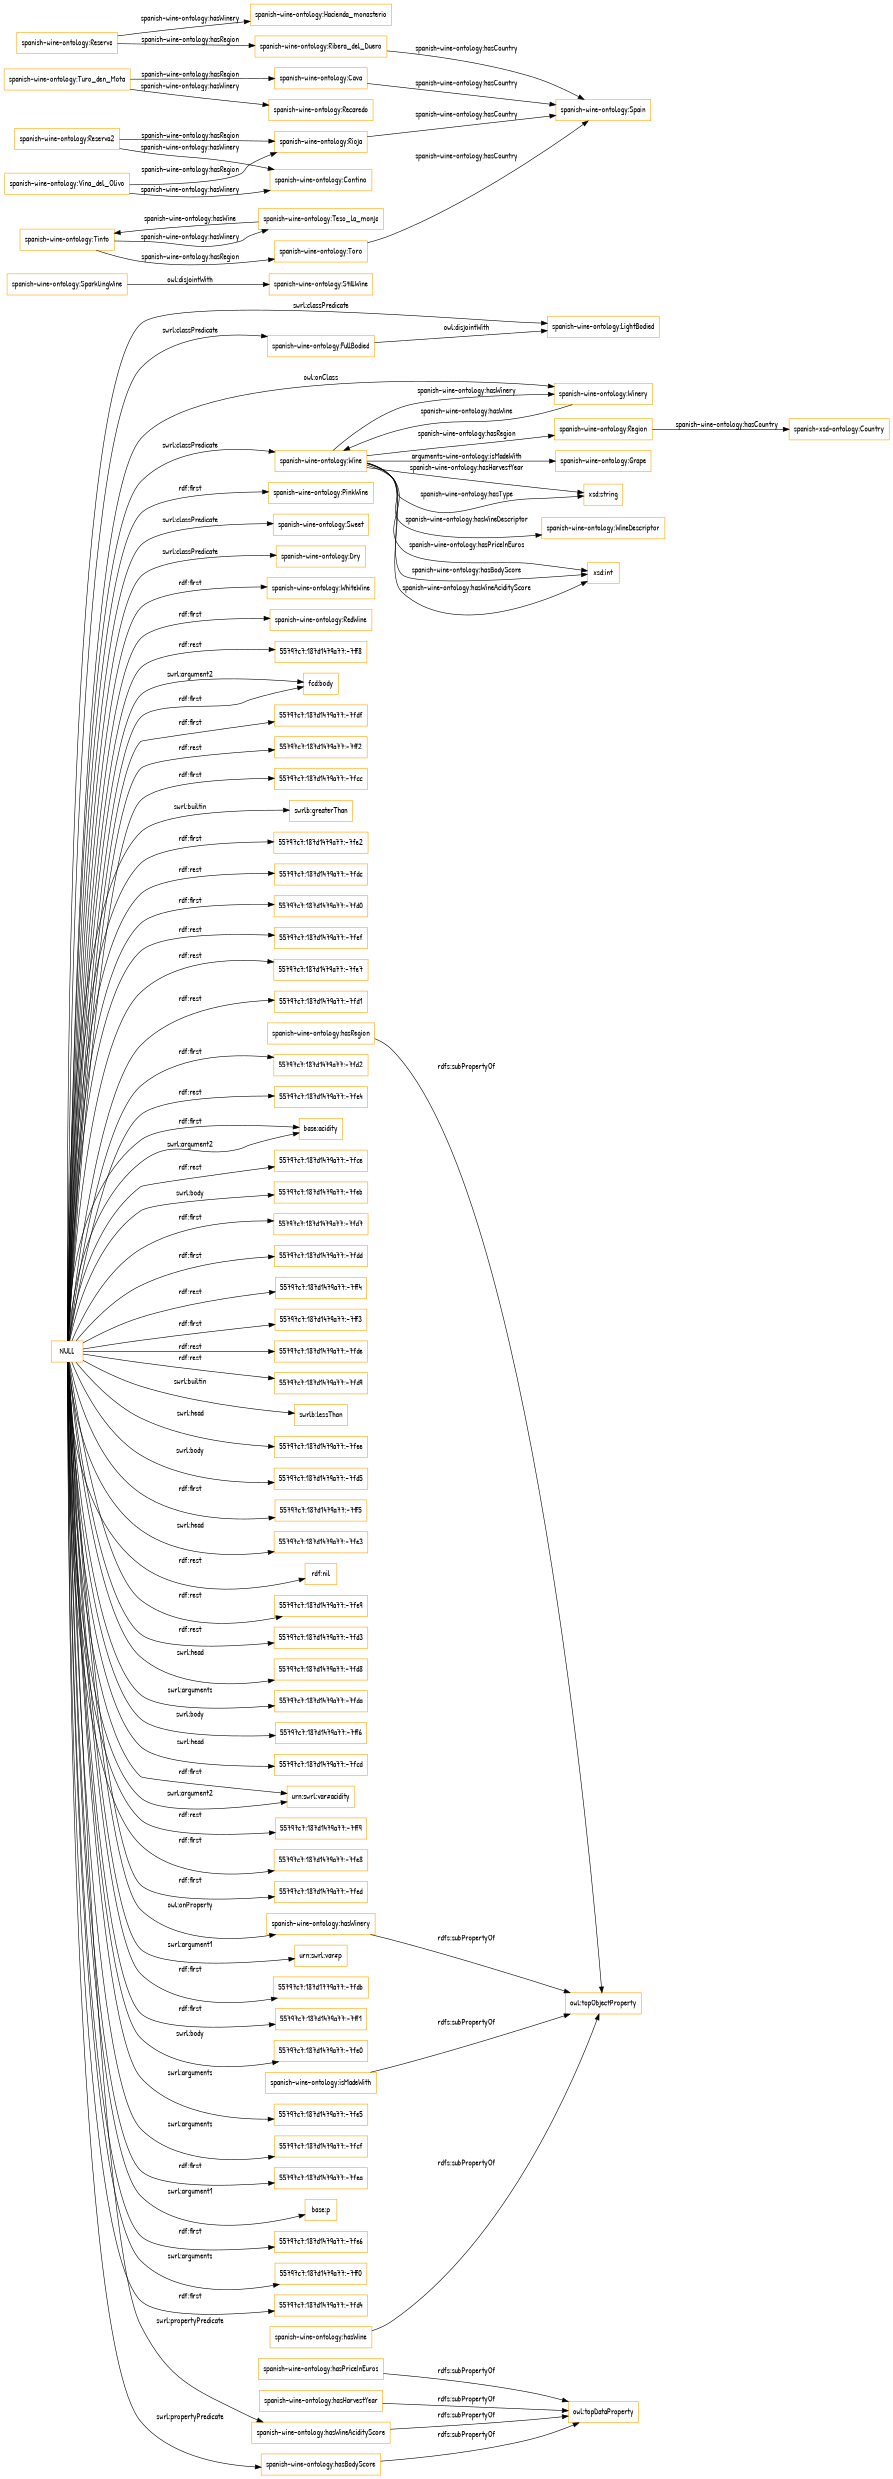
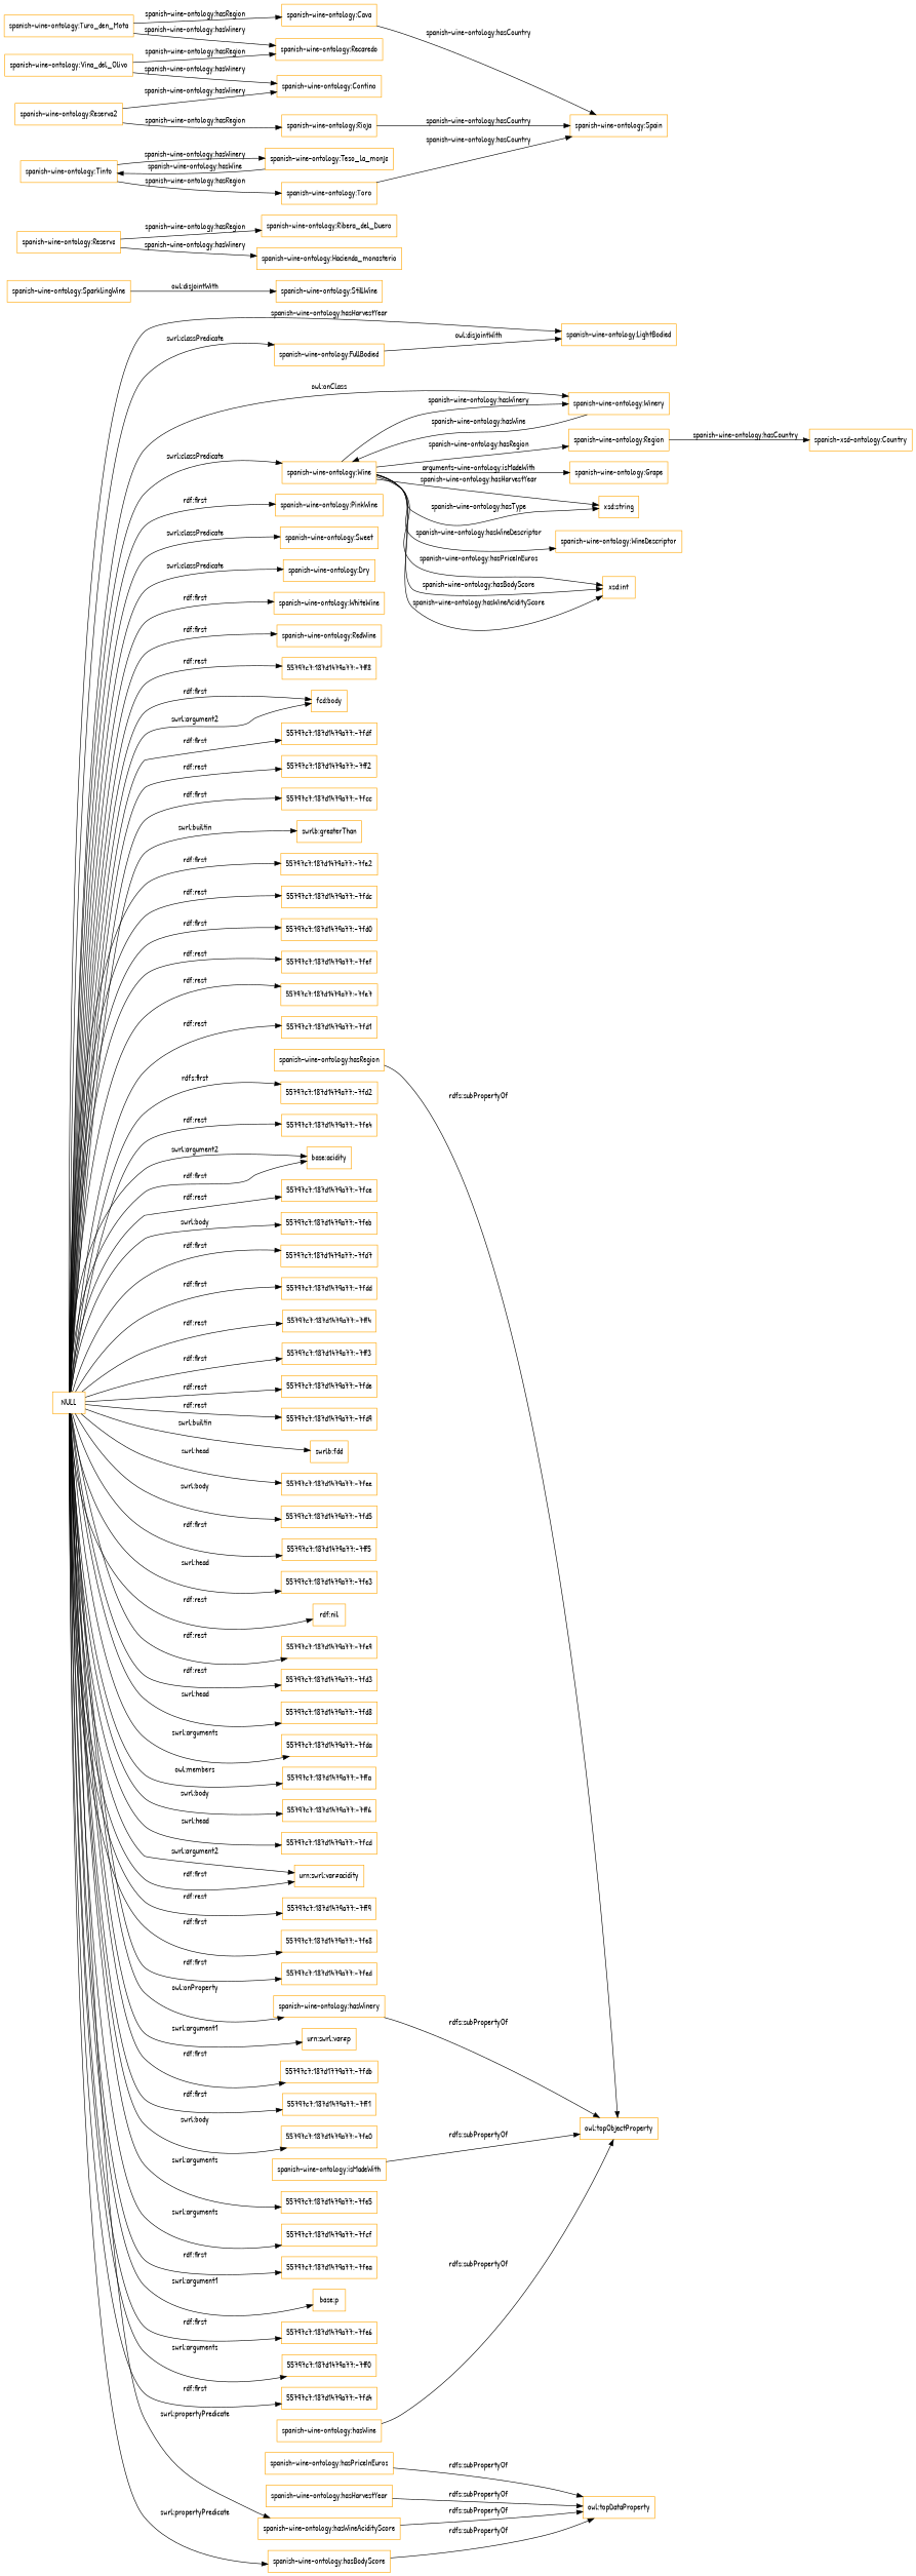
  digraph {
    fontname="Patrick Hand"
    rankdir=LR
    node [color=orange fontname="Patrick Hand" shape=rectangle]
    edge [fontname="Patrick Hand"]
    n1 [label="spanish-xsd-ontology:Country"]
    "spanish-wine-ontology:Region"
    "spanish-wine-ontology:FullBodied"
    "spanish-wine-ontology:LightBodied"
    "spanish-wine-ontology:Winery"
    "spanish-wine-ontology:Wine"
    "spanish-wine-ontology:Grape"
    "spanish-wine-ontology:WineDescriptor"
    "xsd:int"
    "xsd:string"
    "spanish-wine-ontology:SparklingWine"
    "spanish-wine-ontology:StillWine"
    "spanish-wine-ontology:Ribera_del_Duero"
    "spanish-wine-ontology:Spain"
    NULL
    "spanish-wine-ontology:PinkWine"
    "spanish-wine-ontology:Sweet"
    "spanish-wine-ontology:Dry"
    "spanish-wine-ontology:WhiteWine"
    "spanish-wine-ontology:RedWine"
    "55797c7:187d1479a77:-7ff8"
    n22 [label="fcd:body"]
    "55797c7:187d1479a77:-7fdf"
    "55797c7:187d1479a77:-7ff2"
    "55797c7:187d1479a77:-7fcc"
    "swrlb:greaterThan"
    "55797c7:187d1479a77:-7fe2"
    "55797c7:187d1479a77:-7fdc"
    "55797c7:187d1479a77:-7fd0"
    "55797c7:187d1479a77:-7fef"
    "55797c7:187d1479a77:-7fe7"
    "55797c7:187d1479a77:-7fd1"
    "spanish-wine-ontology:hasWinery"
    "55797c7:187d1479a77:-7fd2"
    "55797c7:187d1479a77:-7fe4"
    "base:acidity"
    "55797c7:187d1479a77:-7fce"
    "55797c7:187d1479a77:-7feb"
    "55797c7:187d1479a77:-7fd7"
    "55797c7:187d1479a77:-7fdd"
    "55797c7:187d1479a77:-7ff4"
    "55797c7:187d1479a77:-7ff3"
    "55797c7:187d1479a77:-7fde"
    "55797c7:187d1479a77:-7fd9"
-   "swrlb:lessThan"
+   "swrlb:lessThan" [label="swrlb:fdd"]
    "55797c7:187d1479a77:-7fee"
    "55797c7:187d1479a77:-7fd5"
    "55797c7:187d1479a77:-7ff5"
    "55797c7:187d1479a77:-7fe3"
    "rdf:nil"
    "55797c7:187d1479a77:-7fe9"
    "55797c7:187d1479a77:-7fd3"
    "55797c7:187d1479a77:-7fd8"
    "55797c7:187d1479a77:-7fda"
+   "55797c7:187d1479a77:-7ffa"
    "55797c7:187d1479a77:-7ff6"
    "55797c7:187d1479a77:-7fcd"
    "urn:swrl:var#acidity"
    "55797c7:187d1479a77:-7ff9"
    "55797c7:187d1479a77:-7fe8"
    "55797c7:187d1479a77:-7fed"
    "spanish-wine-ontology:hasWineAcidityScore"
    "urn:swrl:var#p"
    n64 [label="55797c7:187d1779a77:-7fdb"]
    "55797c7:187d1479a77:-7ff1"
    "55797c7:187d1479a77:-7fe0"
    "spanish-wine-ontology:hasBodyScore"
    "55797c7:187d1479a77:-7fe5"
    "55797c7:187d1479a77:-7fcf"
    "55797c7:187d1479a77:-7fea"
    "base:p"
    "55797c7:187d1479a77:-7fe6"
    "55797c7:187d1479a77:-7ff0"
    "55797c7:187d1479a77:-7fd4"
    "owl:topObjectProperty"
    "owl:topDataProperty"
    "spanish-wine-ontology:Reserva"
    "spanish-wine-ontology:Hacienda_monasterio"
    "spanish-wine-ontology:Turo_den_Mota"
    "spanish-wine-ontology:Recaredo"
    "spanish-wine-ontology:Cava"
    "spanish-wine-ontology:isMadeWith"
    "spanish-wine-ontology:Vina_del_Olivo"
    "spanish-wine-ontology:Contino"
    "spanish-wine-ontology:Rioja"
    "spanish-wine-ontology:Teso_la_monja"
    "spanish-wine-ontology:Tinto"
    "spanish-wine-ontology:Toro"
    "spanish-wine-ontology:hasHarvestYear"
    "spanish-wine-ontology:hasWine"
    "spanish-wine-ontology:hasPriceInEuros"
    "spanish-wine-ontology:hasRegion"
    "spanish-wine-ontology:Reserva2"
    "spanish-wine-ontology:Region" -> n1 [label="spanish-wine-ontology:hasCountry"]
    "spanish-wine-ontology:FullBodied" -> "spanish-wine-ontology:LightBodied" [label="owl:disjointWith"]
    "spanish-wine-ontology:Winery" -> "spanish-wine-ontology:Wine" [label="spanish-wine-ontology:hasWine"]
    "spanish-wine-ontology:Wine" -> "spanish-wine-ontology:Region" [label="spanish-wine-ontology:hasRegion"]
    "spanish-wine-ontology:Wine" -> "spanish-wine-ontology:Winery" [label="spanish-wine-ontology:hasWinery"]
    "spanish-wine-ontology:Wine" -> "spanish-wine-ontology:Grape" [label="arguments-wine-ontology:isMadeWith"]
    "spanish-wine-ontology:Wine" -> "spanish-wine-ontology:WineDescriptor" [label="spanish-wine-ontology:hasWineDescriptor"]
    "spanish-wine-ontology:Wine" -> "xsd:int" [label="spanish-wine-ontology:hasPriceInEuros"]
    "spanish-wine-ontology:Wine" -> "xsd:int" [label="spanish-wine-ontology:hasBodyScore"]
    "spanish-wine-ontology:Wine" -> "xsd:int" [label="spanish-wine-ontology:hasWineAcidityScore"]
    "spanish-wine-ontology:Wine" -> "xsd:string" [label="spanish-wine-ontology:hasHarvestYear"]
    "spanish-wine-ontology:Wine" -> "xsd:string" [label="spanish-wine-ontology:hasType"]
    "spanish-wine-ontology:SparklingWine" -> "spanish-wine-ontology:StillWine" [label="owl:disjointWith"]
-   "spanish-wine-ontology:Ribera_del_Duero" -> "spanish-wine-ontology:Spain" [label="spanish-wine-ontology:hasCountry"]
    NULL -> "spanish-wine-ontology:FullBodied" [label="swrl:classPredicate"]
-   NULL -> "spanish-wine-ontology:LightBodied" [label="swrl:classPredicate"]
+   NULL -> "spanish-wine-ontology:LightBodied" [label="spanish-wine-ontology:hasHarvestYear"]
    NULL -> "spanish-wine-ontology:Winery" [label="owl:onClass"]
    NULL -> "spanish-wine-ontology:Wine" [label="swrl:classPredicate"]
    NULL -> "spanish-wine-ontology:PinkWine" [label="rdf:first"]
    NULL -> "spanish-wine-ontology:Sweet" [label="swrl:classPredicate"]
    NULL -> "spanish-wine-ontology:Dry" [label="swrl:classPredicate"]
    NULL -> "spanish-wine-ontology:WhiteWine" [label="rdf:first"]
    NULL -> "spanish-wine-ontology:RedWine" [label="rdf:first"]
    NULL -> "55797c7:187d1479a77:-7ff8" [label="rdf:rest"]
    NULL -> n22 [label="rdf:first"]
    NULL -> n22 [label="swrl:argument2"]
    NULL -> "55797c7:187d1479a77:-7fdf" [label="rdf:first"]
    NULL -> "55797c7:187d1479a77:-7ff2" [label="rdf:rest"]
    NULL -> "55797c7:187d1479a77:-7fcc" [label="rdf:first"]
    NULL -> "swrlb:greaterThan" [label="swrl:builtin"]
    NULL -> "55797c7:187d1479a77:-7fe2" [label="rdf:first"]
    NULL -> "55797c7:187d1479a77:-7fdc" [label="rdf:rest"]
    NULL -> "55797c7:187d1479a77:-7fd0" [label="rdf:first"]
    NULL -> "55797c7:187d1479a77:-7fef" [label="rdf:rest"]
    NULL -> "55797c7:187d1479a77:-7fe7" [label="rdf:rest"]
    NULL -> "55797c7:187d1479a77:-7fd1" [label="rdf:rest"]
    NULL -> "spanish-wine-ontology:hasWinery" [label="owl:onProperty"]
-   NULL -> "55797c7:187d1479a77:-7fd2" [label="rdf:first"]
+   NULL -> "55797c7:187d1479a77:-7fd2" [label="rdfs:first"]
    NULL -> "55797c7:187d1479a77:-7fe4" [label="rdf:rest"]
    NULL -> "base:acidity" [label="swrl:argument2"]
    NULL -> "base:acidity" [label="rdf:first"]
    NULL -> "55797c7:187d1479a77:-7fce" [label="rdf:rest"]
    NULL -> "55797c7:187d1479a77:-7feb" [label="swrl:body"]
    NULL -> "55797c7:187d1479a77:-7fd7" [label="rdf:first"]
    NULL -> "55797c7:187d1479a77:-7fdd" [label="rdf:first"]
    NULL -> "55797c7:187d1479a77:-7ff4" [label="rdf:rest"]
    NULL -> "55797c7:187d1479a77:-7ff3" [label="rdf:first"]
    NULL -> "55797c7:187d1479a77:-7fde" [label="rdf:rest"]
    NULL -> "55797c7:187d1479a77:-7fd9" [label="rdf:rest"]
    NULL -> "swrlb:lessThan" [label="swrl:builtin"]
    NULL -> "55797c7:187d1479a77:-7fee" [label="swrl:head"]
    NULL -> "55797c7:187d1479a77:-7fd5" [label="swrl:body"]
    NULL -> "55797c7:187d1479a77:-7ff5" [label="rdf:first"]
    NULL -> "55797c7:187d1479a77:-7fe3" [label="swrl:head"]
    NULL -> "rdf:nil" [label="rdf:rest"]
    NULL -> "55797c7:187d1479a77:-7fe9" [label="rdf:rest"]
    NULL -> "55797c7:187d1479a77:-7fd3" [label="rdf:rest"]
    NULL -> "55797c7:187d1479a77:-7fd8" [label="swrl:head"]
    NULL -> "55797c7:187d1479a77:-7fda" [label="swrl:arguments"]
+   NULL -> "55797c7:187d1479a77:-7ffa" [label="owl:members"]
    NULL -> "55797c7:187d1479a77:-7ff6" [label="swrl:body"]
    NULL -> "55797c7:187d1479a77:-7fcd" [label="swrl:head"]
    NULL -> "urn:swrl:var#acidity" [label="swrl:argument2"]
    NULL -> "urn:swrl:var#acidity" [label="rdf:first"]
    NULL -> "55797c7:187d1479a77:-7ff9" [label="rdf:rest"]
    NULL -> "55797c7:187d1479a77:-7fe8" [label="rdf:first"]
    NULL -> "55797c7:187d1479a77:-7fed" [label="rdf:first"]
    NULL -> "spanish-wine-ontology:hasWineAcidityScore" [label="swrl:propertyPredicate"]
    NULL -> "urn:swrl:var#p" [label="swrl:argument1"]
    NULL -> n64 [label="rdf:first"]
    NULL -> "55797c7:187d1479a77:-7ff1" [label="rdf:first"]
    NULL -> "55797c7:187d1479a77:-7fe0" [label="swrl:body"]
    NULL -> "spanish-wine-ontology:hasBodyScore" [label="swrl:propertyPredicate"]
    NULL -> "55797c7:187d1479a77:-7fe5" [label="swrl:arguments"]
    NULL -> "55797c7:187d1479a77:-7fcf" [label="swrl:arguments"]
    NULL -> "55797c7:187d1479a77:-7fea" [label="rdf:first"]
    NULL -> "base:p" [label="swrl:argument1"]
    NULL -> "55797c7:187d1479a77:-7fe6" [label="rdf:first"]
    NULL -> "55797c7:187d1479a77:-7ff0" [label="swrl:arguments"]
    NULL -> "55797c7:187d1479a77:-7fd4" [label="rdf:first"]
    "spanish-wine-ontology:hasWinery" -> "owl:topObjectProperty" [label="rdfs:subPropertyOf"]
    "spanish-wine-ontology:hasWineAcidityScore" -> "owl:topDataProperty" [label="rdfs:subPropertyOf"]
    "spanish-wine-ontology:hasBodyScore" -> "owl:topDataProperty" [label="rdfs:subPropertyOf"]
    "spanish-wine-ontology:Reserva" -> "spanish-wine-ontology:Ribera_del_Duero" [label="spanish-wine-ontology:hasRegion"]
    "spanish-wine-ontology:Reserva" -> "spanish-wine-ontology:Hacienda_monasterio" [label="spanish-wine-ontology:hasWinery"]
    "spanish-wine-ontology:Turo_den_Mota" -> "spanish-wine-ontology:Recaredo" [label="spanish-wine-ontology:hasWinery"]
    "spanish-wine-ontology:Turo_den_Mota" -> "spanish-wine-ontology:Cava" [label="spanish-wine-ontology:hasRegion"]
    "spanish-wine-ontology:Cava" -> "spanish-wine-ontology:Spain" [label="spanish-wine-ontology:hasCountry"]
    "spanish-wine-ontology:isMadeWith" -> "owl:topObjectProperty" [label="rdfs:subPropertyOf"]
    "spanish-wine-ontology:Vina_del_Olivo" -> "spanish-wine-ontology:Contino" [label="spanish-wine-ontology:hasWinery"]
-   "spanish-wine-ontology:Vina_del_Olivo" -> "spanish-wine-ontology:Rioja" [label="spanish-wine-ontology:hasRegion"]
+   "spanish-wine-ontology:Vina_del_Olivo" -> "spanish-wine-ontology:Recaredo" [label="spanish-wine-ontology:hasRegion"]
    "spanish-wine-ontology:Rioja" -> "spanish-wine-ontology:Spain" [label="spanish-wine-ontology:hasCountry"]
    "spanish-wine-ontology:Teso_la_monja" -> "spanish-wine-ontology:Tinto" [label="spanish-wine-ontology:hasWine"]
    "spanish-wine-ontology:Tinto" -> "spanish-wine-ontology:Teso_la_monja" [label="spanish-wine-ontology:hasWinery"]
    "spanish-wine-ontology:Tinto" -> "spanish-wine-ontology:Toro" [label="spanish-wine-ontology:hasRegion"]
    "spanish-wine-ontology:Toro" -> "spanish-wine-ontology:Spain" [label="spanish-wine-ontology:hasCountry"]
    "spanish-wine-ontology:hasHarvestYear" -> "owl:topDataProperty" [label="rdfs:subPropertyOf"]
    "spanish-wine-ontology:hasWine" -> "owl:topObjectProperty" [label="rdfs:subPropertyOf"]
    "spanish-wine-ontology:hasPriceInEuros" -> "owl:topDataProperty" [label="rdfs:subPropertyOf"]
    "spanish-wine-ontology:hasRegion" -> "owl:topObjectProperty" [label="rdfs:subPropertyOf"]
    "spanish-wine-ontology:Reserva2" -> "spanish-wine-ontology:Contino" [label="spanish-wine-ontology:hasWinery"]
    "spanish-wine-ontology:Reserva2" -> "spanish-wine-ontology:Rioja" [label="spanish-wine-ontology:hasRegion"]
  }
